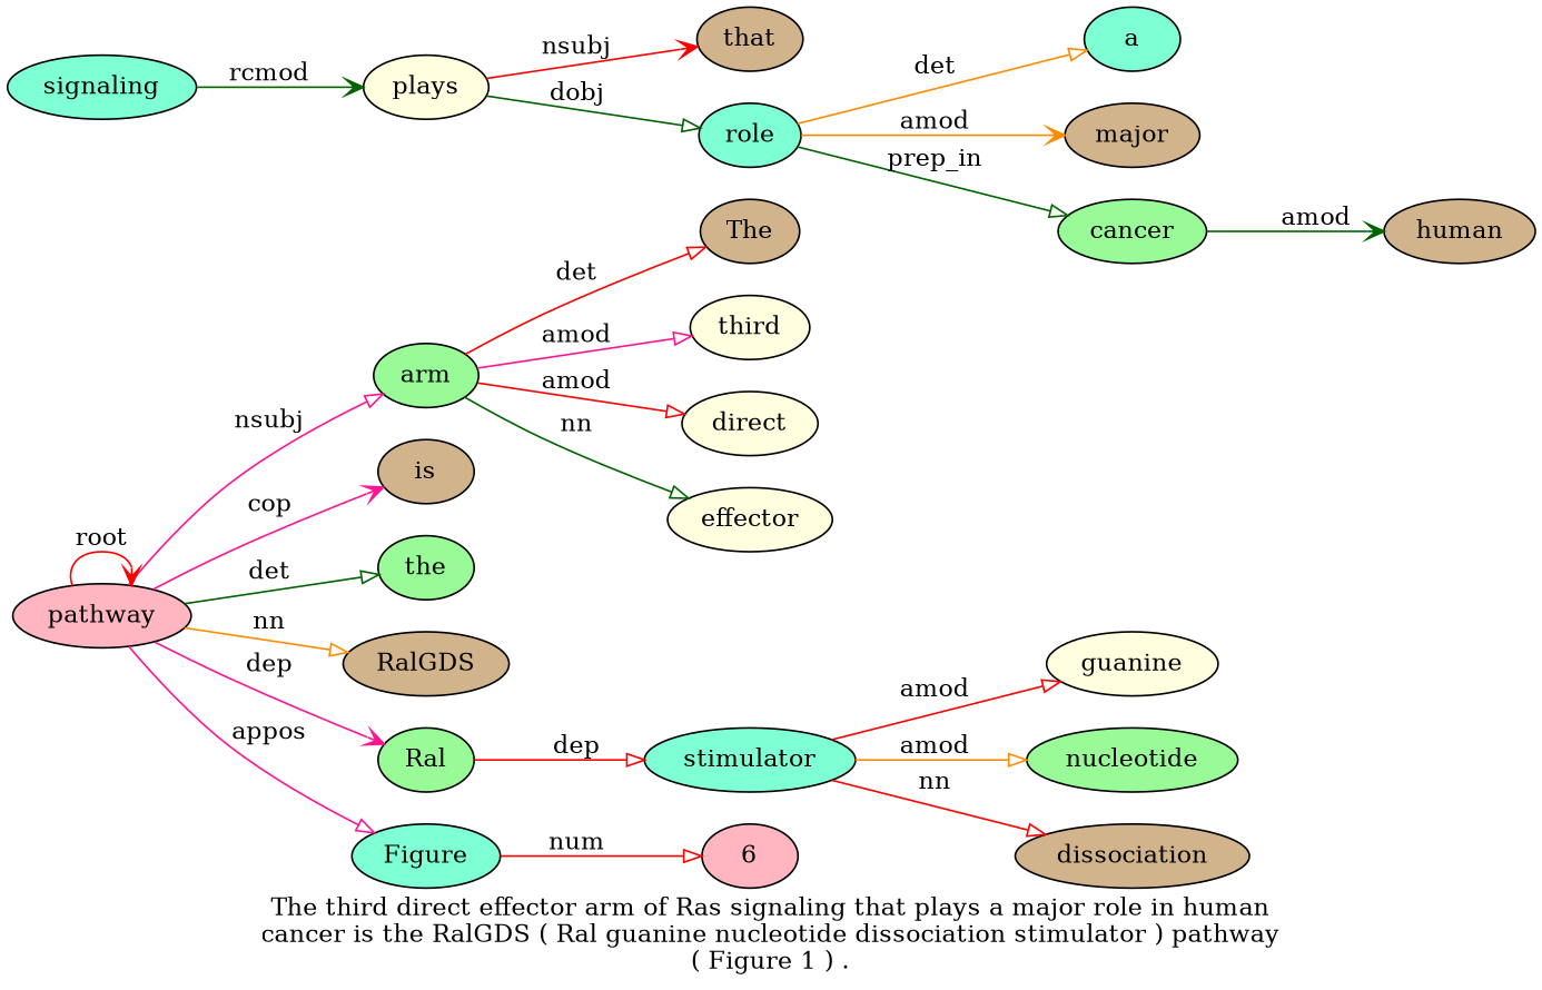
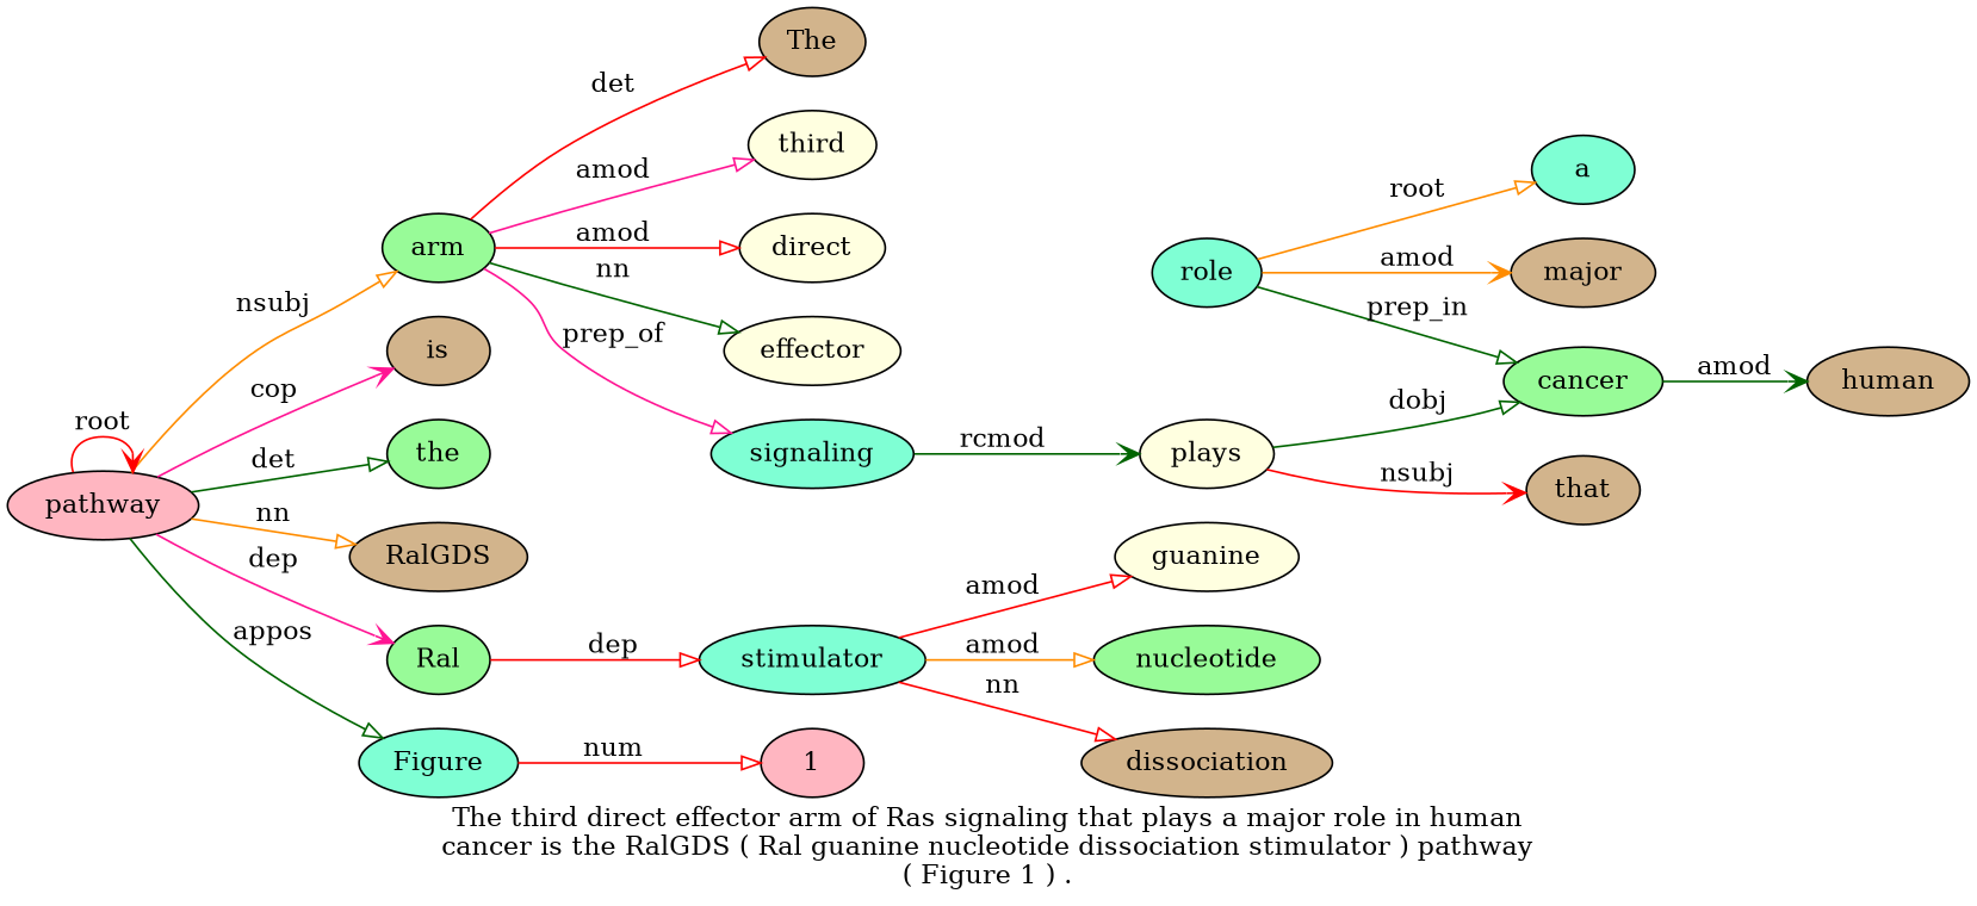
  digraph {
    label="The third direct effector arm of Ras signaling that plays a major role in human\ncancer is the RalGDS ( Ral guanine nucleotide dissociation stimulator ) pathway\n( Figure 1 ) ."
    rankdir=LR
    node [fillcolor=tan style=filled]
    edge [arrowhead=onormal color=red]
    n1 [fillcolor=palegreen label=arm]
    n2 [label=The]
    n3 [fillcolor=lightyellow label=third]
    n4 [fillcolor=lightyellow label=direct]
    n5 [fillcolor=lightyellow label=effector]
    n6 [fillcolor=aquamarine label=signaling]
    n7 [fillcolor=lightyellow label=plays]
    n8 [fillcolor=lightpink label=pathway]
    n9 [label=is]
    n10 [fillcolor=palegreen label=the]
    n11 [label=RalGDS]
    n12 [fillcolor=palegreen label=Ral]
    n13 [fillcolor=aquamarine label=Figure]
    n14 [fillcolor=aquamarine label=stimulator]
-   n15 [fillcolor=lightpink label=6]
+   n15 [fillcolor=lightpink label=1]
    n16 [label=that]
    n17 [fillcolor=aquamarine label=role]
    n18 [fillcolor=aquamarine label=a]
    n19 [label=major]
    n20 [fillcolor=palegreen label=cancer]
    n21 [label=human]
    n22 [fillcolor=lightyellow label=guanine]
    n23 [fillcolor=palegreen label=nucleotide]
    n24 [label=dissociation]
    n1 -> n2 [label=det]
    n1 -> n3 [color=deeppink label=amod]
    n1 -> n4 [label=amod]
    n1 -> n5 [color=darkgreen label=nn]
+   n1 -> n6 [color=deeppink label=prep_of]
    n6 -> n7 [arrowhead=vee color=darkgreen label=rcmod]
    n7 -> n16 [arrowhead=vee label=nsubj]
-   n7 -> n17 [color=darkgreen label=dobj]
-   n8 -> n1 [color=deeppink label=nsubj]
+   n7 -> n20 [color=darkgreen label=dobj]
+   n8 -> n1 [color=darkorange label=nsubj]
    n8 -> n8 [arrowhead=vee label=root]
    n8 -> n9 [arrowhead=vee color=deeppink label=cop]
    n8 -> n10 [color=darkgreen label=det]
    n8 -> n11 [color=darkorange label=nn]
    n8 -> n12 [arrowhead=vee color=deeppink label=dep]
-   n8 -> n13 [color=deeppink label=appos]
+   n8 -> n13 [color=darkgreen label=appos]
    n12 -> n14 [label=dep]
    n13 -> n15 [label=num]
    n14 -> n22 [label=amod]
    n14 -> n23 [color=darkorange label=amod]
    n14 -> n24 [label=nn]
-   n17 -> n18 [color=darkorange label=det]
+   n17 -> n18 [color=darkorange label=root]
    n17 -> n19 [arrowhead=vee color=darkorange label=amod]
    n17 -> n20 [color=darkgreen label=prep_in]
    n20 -> n21 [arrowhead=vee color=darkgreen label=amod]
  }
